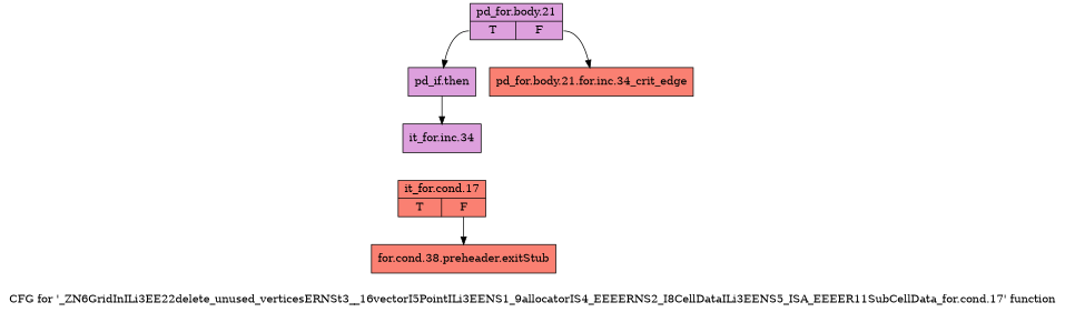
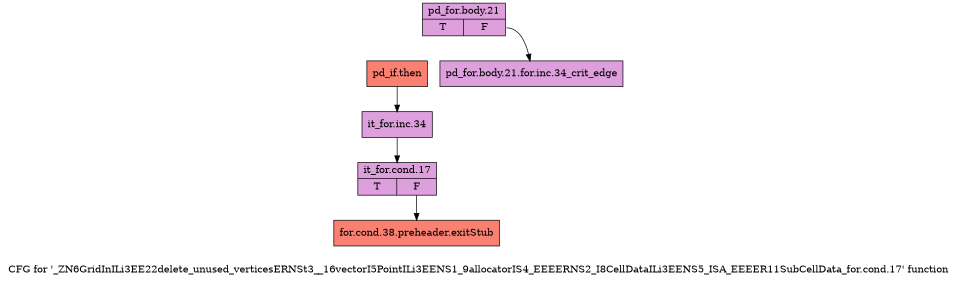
  digraph {
    label="CFG for '_ZN6GridInILi3EE22delete_unused_verticesERNSt3__16vectorI5PointILi3EENS1_9allocatorIS4_EEEERNS2_I8CellDataILi3EENS5_ISA_EEEER11SubCellData_for.cond.17' function"
    node [fillcolor=plum shape=record style=filled]
-   n1 [fillcolor=salmon label="{it_for.cond.17|{<s0>T|<s1>F}}"]
+   n1 [label="{it_for.cond.17|{<s0>T|<s1>F}}"]
    n2 [fillcolor=salmon label="{for.cond.38.preheader.exitStub}"]
    n3 [label="{pd_for.body.21|{<s0>T|<s1>F}}"]
-   n4 [label="{pd_if.then}"]
-   n5 [fillcolor=salmon label="{pd_for.body.21.for.inc.34_crit_edge}"]
+   n4 [fillcolor=salmon label="{pd_if.then}"]
+   n5 [label="{pd_for.body.21.for.inc.34_crit_edge}"]
    n6 [label="{it_for.inc.34}"]
    n1 -> n2 [tailport=s1]
-   n3 -> n4 [tailport=s0]
    n3 -> n5 [tailport=s1]
    n4 -> n6
+   n6 -> n1
  }
